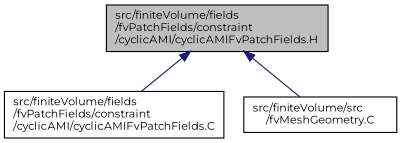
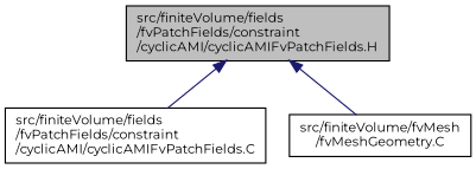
  digraph {
    fontname=Montserrat
    node [color=black fontname=Montserrat fontsize=10 shape=record]
    edge [color=midnightblue dir=back fontname=Montserrat fontsize=10 labelfontname=Helvetica labelfontsize=10 style=solid]
    n1 [fillcolor=grey75 fontcolor=black height=0.2 label="src/finiteVolume/fields\l/fvPatchFields/constraint\l/cyclicAMI/cyclicAMIFvPatchFields.H" style=filled width=0.4]
    n2 [height=0.2 label="src/finiteVolume/fields\l/fvPatchFields/constraint\l/cyclicAMI/cyclicAMIFvPatchFields.C" width=0.4]
-   n3 [height=0.2 label="src/finiteVolume/src\l/fvMeshGeometry.C" width=0.4]
+   n3 [height=0.2 label="src/finiteVolume/fvMesh\l/fvMeshGeometry.C" width=0.4]
    n1 -> n2
    n1 -> n3
  }
